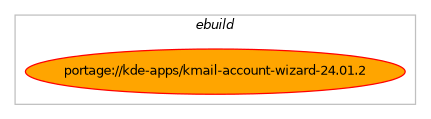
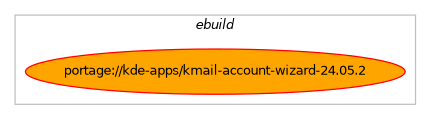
  digraph {
    compound=true
    concentrate=true
    fontname=Helvetica
    fontsize=10
    newrank=true
    rankdir=LR
    ranksep=1.5
-   n1 [color=red fontname=Helvetica fontsize=10 label="portage://kde-apps/kmail-account-wizard-24.01.2" width=4 style=filled fillcolor=orange]
+   n1 [color=red fontname=Helvetica fontsize=10 label="portage://kde-apps/kmail-account-wizard-24.05.2" width=4 style=filled fillcolor=orange]
    subgraph cluster_1 {
      color=gray
      label=<<i>ebuild</i>>
      n1
    }
    subgraph cluster_2 {
      color=gray
      label=<<i>dependencies</i>>
      subgraph cluster_3 {
        color=gray
        fillcolor="#eeeeee"
        label=<<i>compile</i>>
        style=filled
      }
      subgraph cluster_4 {
        color=gray
        fillcolor="#eeeeee"
        label=<<i>compile and run</i>>
        style=filled
      }
      subgraph cluster_5 {
        color=gray
        fillcolor="#eeeeee"
        label=<<i>run</i>>
        style=filled
      }
    }
    subgraph cluster_6 {
      color=gray
      label=<<i>candidates</i>>
      rank=same
    }
  }
